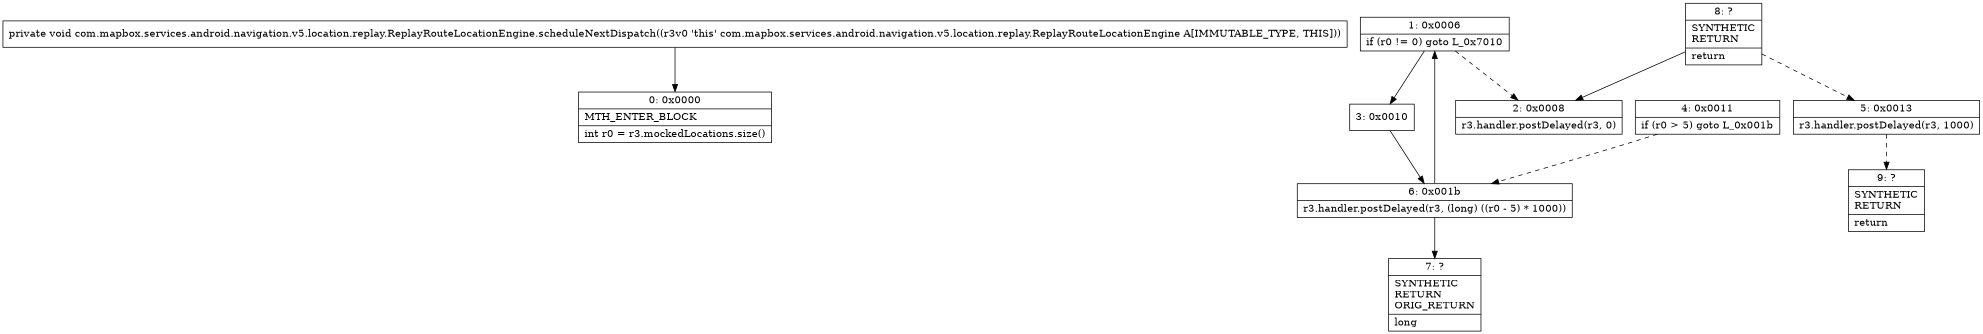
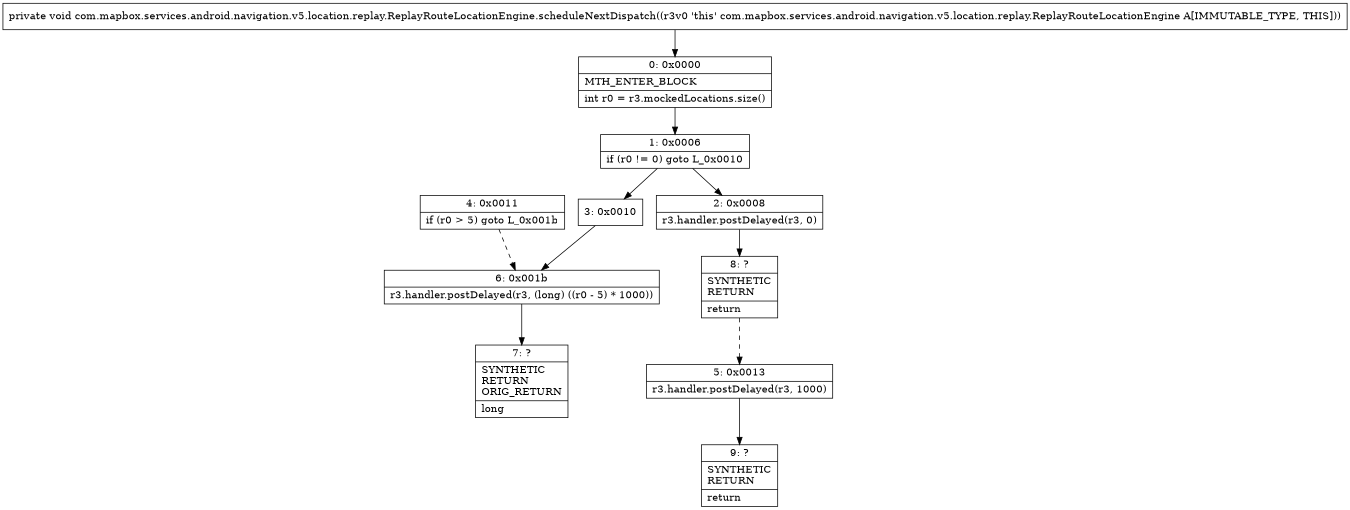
  digraph {
    node [shape=record]
    n1 [label="{0\:\ 0x0000|MTH_ENTER_BLOCK\l|int r0 = r3.mockedLocations.size()\l}"]
-   n2 [label="{1\:\ 0x0006|if (r0 != 0) goto L_0x7010\l}"]
+   n2 [label="{1\:\ 0x0006|if (r0 != 0) goto L_0x0010\l}"]
    n3 [label="{2\:\ 0x0008|r3.handler.postDelayed(r3, 0)\l}"]
    n4 [label="{3\:\ 0x0010}"]
    n5 [label="{8\:\ ?|SYNTHETIC\lRETURN\l|return\l}"]
    n6 [label="{6\:\ 0x001b|r3.handler.postDelayed(r3, (long) ((r0 \- 5) * 1000))\l}"]
    n7 [label="{5\:\ 0x0013|r3.handler.postDelayed(r3, 1000)\l}"]
    n8 [label="{4\:\ 0x0011|if (r0 \> 5) goto L_0x001b\l}"]
    n9 [label="{9\:\ ?|SYNTHETIC\lRETURN\l|return\l}"]
    n10 [label="{7\:\ ?|SYNTHETIC\lRETURN\lORIG_RETURN\l|long\l}"]
    n11 [label="{private void com.mapbox.services.android.navigation.v5.location.replay.ReplayRouteLocationEngine.scheduleNextDispatch((r3v0 'this' com.mapbox.services.android.navigation.v5.location.replay.ReplayRouteLocationEngine A[IMMUTABLE_TYPE, THIS])) }"]
-   n6 -> n2
-   n2 -> n3 [style=dashed]
+   n1 -> n2
+   n2 -> n3 [style=solid]
    n2 -> n4
-   n5 -> n3
+   n3 -> n5
    n4 -> n6
    n5 -> n7 [style=dashed]
    n6 -> n10
-   n7 -> n9 [style=dashed]
+   n7 -> n9
    n8 -> n6 [style=dashed]
    n11 -> n1
  }
